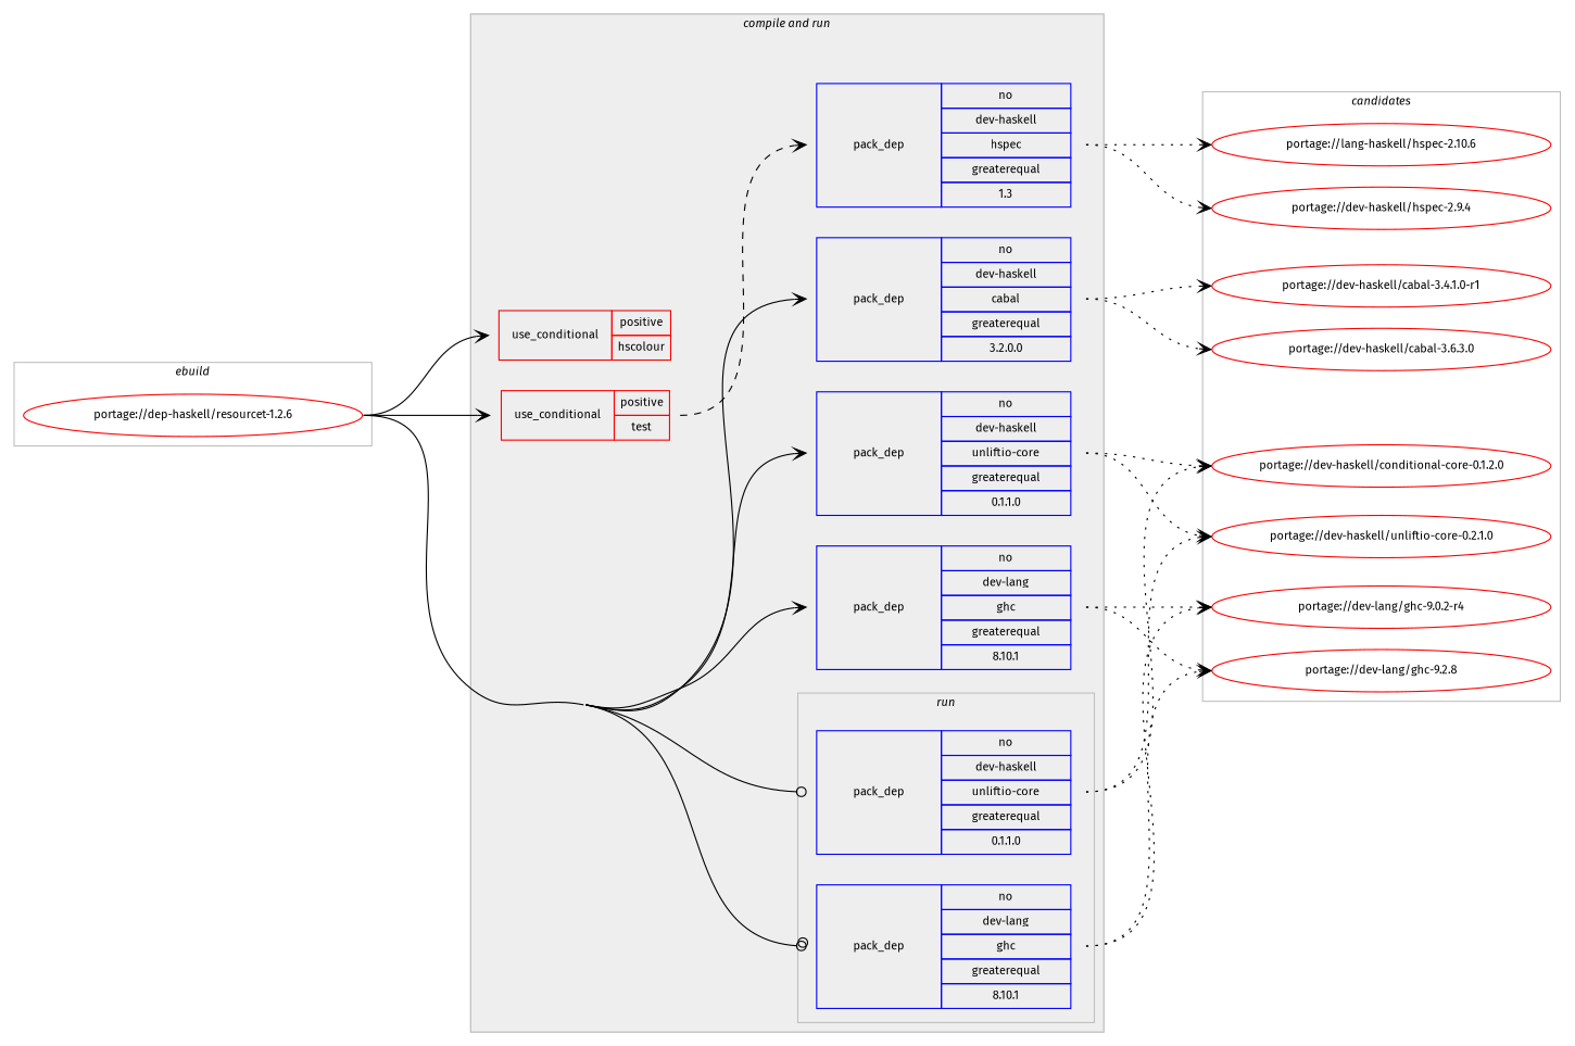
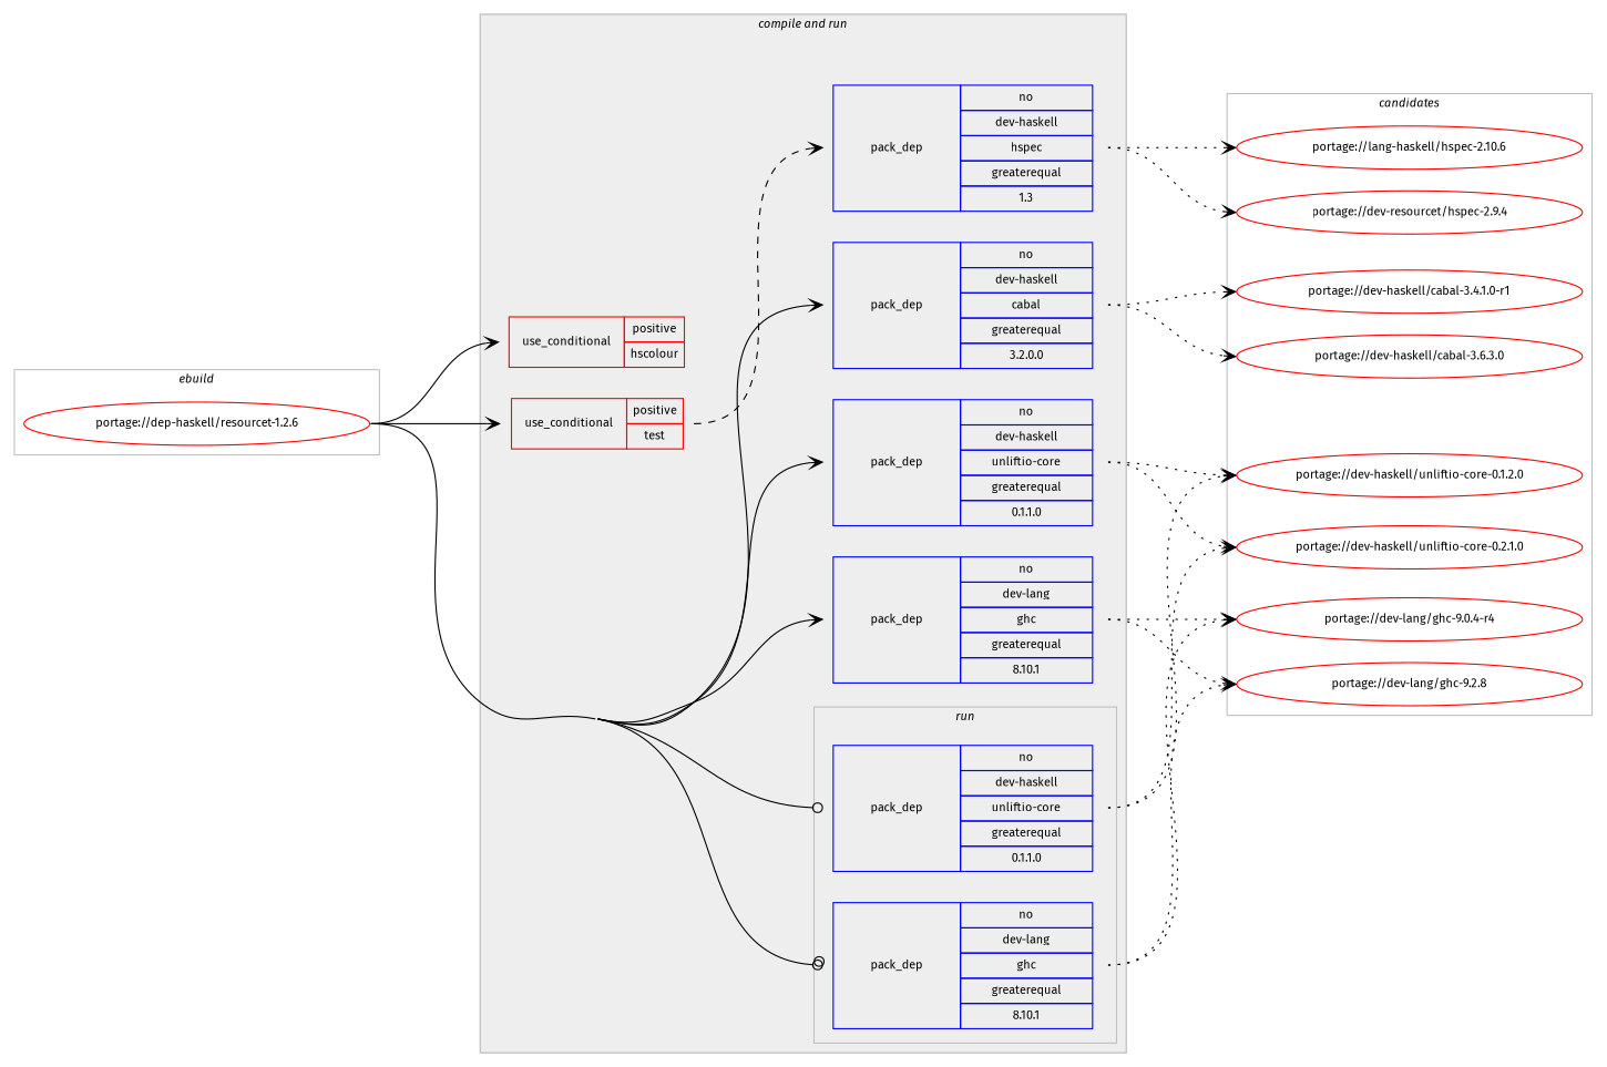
  digraph {
    compound=true
    concentrate=true
    fontname="Fira Sans"
    fontsize=10
    newrank=true
    rankdir=LR
    ranksep=1.5
    node [color=red fontname="Fira Sans" fontsize=10]
    edge [arrowhead=vee fontname="Fira Sans" headport=w style=dotted tailport=e weight=100]
    n1 [label="portage://dep-haskell/resourcet-1.2.6" width=4]
    n2 [label=<<TABLE BORDER="0" CELLBORDER="1" CELLSPACING="0" CELLPADDING="4"><TR><TD ROWSPAN="3" CELLPADDING="10">use_conditional</TD></TR><TR><TD>positive</TD></TR><TR><TD>hscolour</TD></TR></TABLE>> shape=none]
    n3 [color=blue label=<<TABLE BORDER="0" CELLBORDER="1" CELLSPACING="0" CELLPADDING="4" WIDTH="220"><TR><TD ROWSPAN="6" CELLPADDING="30">pack_dep</TD></TR><TR><TD WIDTH="110">no</TD></TR><TR><TD>dev-haskell</TD></TR><TR><TD>hspec</TD></TR><TR><TD>greaterequal</TD></TR><TR><TD>1.3</TD></TR></TABLE>> shape=none]
    n4 [label=<<TABLE BORDER="0" CELLBORDER="1" CELLSPACING="0" CELLPADDING="4"><TR><TD ROWSPAN="3" CELLPADDING="10">use_conditional</TD></TR><TR><TD>positive</TD></TR><TR><TD>test</TD></TR></TABLE>> shape=none]
    n5 [color=blue label=<<TABLE BORDER="0" CELLBORDER="1" CELLSPACING="0" CELLPADDING="4" WIDTH="220"><TR><TD ROWSPAN="6" CELLPADDING="30">pack_dep</TD></TR><TR><TD WIDTH="110">no</TD></TR><TR><TD>dev-haskell</TD></TR><TR><TD>cabal</TD></TR><TR><TD>greaterequal</TD></TR><TR><TD>3.2.0.0</TD></TR></TABLE>> shape=none]
    n6 [color=blue label=<<TABLE BORDER="0" CELLBORDER="1" CELLSPACING="0" CELLPADDING="4" WIDTH="220"><TR><TD ROWSPAN="6" CELLPADDING="30">pack_dep</TD></TR><TR><TD WIDTH="110">no</TD></TR><TR><TD>dev-haskell</TD></TR><TR><TD>unliftio-core</TD></TR><TR><TD>greaterequal</TD></TR><TR><TD>0.1.1.0</TD></TR></TABLE>> shape=none]
    n7 [color=blue label=<<TABLE BORDER="0" CELLBORDER="1" CELLSPACING="0" CELLPADDING="4" WIDTH="220"><TR><TD ROWSPAN="6" CELLPADDING="30">pack_dep</TD></TR><TR><TD WIDTH="110">no</TD></TR><TR><TD>dev-lang</TD></TR><TR><TD>ghc</TD></TR><TR><TD>greaterequal</TD></TR><TR><TD>8.10.1</TD></TR></TABLE>> shape=none]
    n8 [color=blue label=<<TABLE BORDER="0" CELLBORDER="1" CELLSPACING="0" CELLPADDING="4" WIDTH="220"><TR><TD ROWSPAN="6" CELLPADDING="30">pack_dep</TD></TR><TR><TD WIDTH="110">no</TD></TR><TR><TD>dev-haskell</TD></TR><TR><TD>unliftio-core</TD></TR><TR><TD>greaterequal</TD></TR><TR><TD>0.1.1.0</TD></TR></TABLE>> shape=none]
    n9 [color=blue label=<<TABLE BORDER="0" CELLBORDER="1" CELLSPACING="0" CELLPADDING="4" WIDTH="220"><TR><TD ROWSPAN="6" CELLPADDING="30">pack_dep</TD></TR><TR><TD WIDTH="110">no</TD></TR><TR><TD>dev-lang</TD></TR><TR><TD>ghc</TD></TR><TR><TD>greaterequal</TD></TR><TR><TD>8.10.1</TD></TR></TABLE>> shape=none]
    n10 [label="portage://lang-haskell/hspec-2.10.6" width=4]
-   n11 [label="portage://dev-haskell/hspec-2.9.4" width=4]
+   n11 [label="portage://dev-resourcet/hspec-2.9.4" width=4]
    n12 [label="portage://dev-haskell/cabal-3.4.1.0-r1" width=4]
    n13 [label="portage://dev-haskell/cabal-3.6.3.0" width=4]
-   n14 [label="portage://dev-haskell/conditional-core-0.1.2.0" width=4]
+   n14 [label="portage://dev-haskell/unliftio-core-0.1.2.0" width=4]
    n15 [label="portage://dev-haskell/unliftio-core-0.2.1.0" width=4]
-   n16 [label="portage://dev-lang/ghc-9.0.2-r4" width=4]
+   n16 [label="portage://dev-lang/ghc-9.0.4-r4" width=4]
    n17 [label="portage://dev-lang/ghc-9.2.8" width=4]
    subgraph cluster_1 {
      color=gray
      label=<<i>ebuild</i>>
      rank=same
      n1
    }
    subgraph cluster_2 {
      color=gray
      label=<<i>dependencies</i>>
      subgraph cluster_3 {
        color=gray
        fillcolor="#eeeeee"
        label=<<i>compile</i>>
        style=filled
        subgraph sub_4 {
          color=gray
          fillcolor="#eeeeee"
          label=<<i>compile</i>>
          style=filled
          n2
        }
        subgraph sub_5 {
          color=gray
          fillcolor="#eeeeee"
          label=<<i>compile</i>>
          style=filled
          n4
          subgraph sub_6 {
            color=gray
            fillcolor="#eeeeee"
            label=<<i>compile</i>>
            style=filled
            n3
          }
        }
        subgraph sub_7 {
          color=gray
          fillcolor="#eeeeee"
          label=<<i>compile</i>>
          style=filled
          n5
        }
        subgraph sub_8 {
          color=gray
          fillcolor="#eeeeee"
          label=<<i>compile</i>>
          style=filled
          n6
        }
        subgraph sub_9 {
          color=gray
          fillcolor="#eeeeee"
          label=<<i>compile</i>>
          style=filled
          n7
        }
      }
      subgraph cluster_10 {
        color=gray
        fillcolor="#eeeeee"
        label=<<i>compile and run</i>>
        style=filled
      }
      subgraph cluster_11 {
        color=gray
        fillcolor="#eeeeee"
        label=<<i>run</i>>
        style=filled
        subgraph sub_12 {
          color=gray
          fillcolor="#eeeeee"
          label=<<i>run</i>>
          style=filled
          n8
        }
        subgraph sub_13 {
          color=gray
          fillcolor="#eeeeee"
          label=<<i>run</i>>
          style=filled
          n9
        }
      }
    }
    subgraph cluster_14 {
      color=gray
      label=<<i>candidates</i>>
      rank=same
      subgraph sub_15 {
        color=black
        label=<<i>candidates</i>>
        nodesep=1
        rank=same
        n10
        n11
      }
      subgraph sub_16 {
        color=black
        label=<<i>candidates</i>>
        nodesep=1
        rank=same
        n12
        n13
      }
      subgraph sub_17 {
        color=black
        label=<<i>candidates</i>>
        nodesep=1
        rank=same
        n14
        n15
      }
      subgraph sub_18 {
        color=black
        label=<<i>candidates</i>>
        nodesep=1
        rank=same
        n16
        n17
      }
      subgraph sub_19 {
        color=black
        label=<<i>candidates</i>>
        nodesep=1
        rank=same
        n14
        n15
      }
      subgraph sub_20 {
        color=black
        label=<<i>candidates</i>>
        nodesep=1
        rank=same
        n16
        n17
      }
    }
    n1 -> n2 [style=solid weight=20]
    n1 -> n4 [style=solid weight=20]
    n1 -> n5 [style=solid weight=20]
    n1 -> n6 [style=solid weight=20]
    n1 -> n7 [style=solid weight=20]
    n1 -> n8 [arrowhead=odot style=solid weight=20]
    n1 -> n9 [arrowhead=odot style=solid weight=20]
    n3 -> n10
    n3 -> n11
    n4 -> n3 [style=dashed weight=20]
    n5 -> n12
    n5 -> n13
    n6 -> n14
    n6 -> n15
    n7 -> n16
    n7 -> n17
    n8 -> n14
    n8 -> n15
    n9 -> n16
    n9 -> n17
  }
